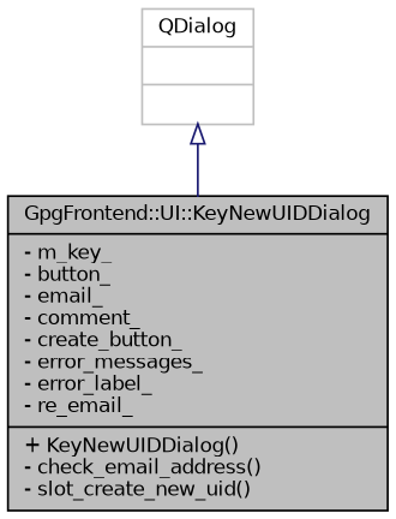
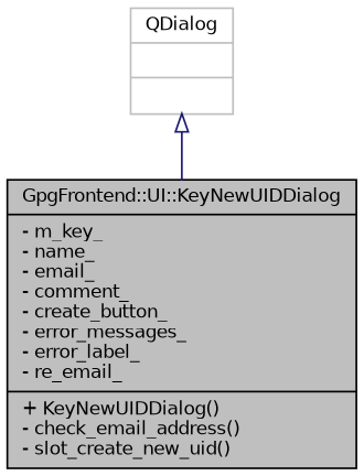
  digraph {
    node [fontname=Helvetica fontsize=10 shape=record style=filled]
-   n1 [color=black fillcolor=grey75 fontcolor=black height=0.2 label="{GpgFrontend::UI::KeyNewUIDDialog\n|- m_key_\l- button_\l- email_\l- comment_\l- create_button_\l- error_messages_\l- error_label_\l- re_email_\l|+ KeyNewUIDDialog()\l- check_email_address()\l- slot_create_new_uid()\l}" width=0.4]
+   n1 [color=black fillcolor=grey75 fontcolor=black height=0.2 label="{GpgFrontend::UI::KeyNewUIDDialog\n|- m_key_\l- name_\l- email_\l- comment_\l- create_button_\l- error_messages_\l- error_label_\l- re_email_\l|+ KeyNewUIDDialog()\l- check_email_address()\l- slot_create_new_uid()\l}" width=0.4]
    n2 [color=grey75 fillcolor=white height=0.2 label="{QDialog\n||}" width=0.4]
    n2 -> n1 [arrowtail=onormal color=midnightblue dir=back fontname=Helvetica fontsize=10 labelfontname=Helvetica labelfontsize=10 style=solid]
  }
